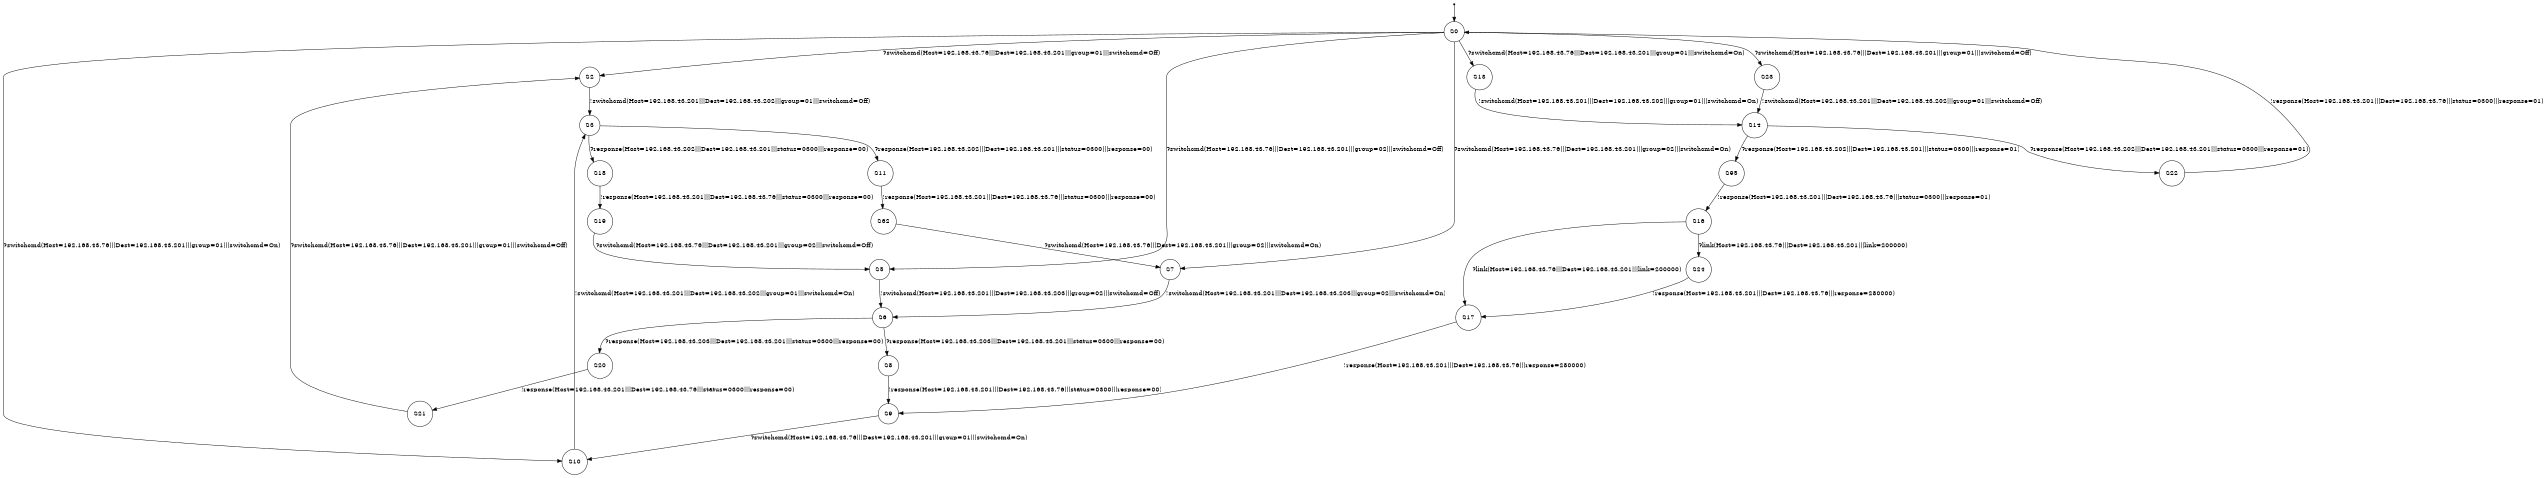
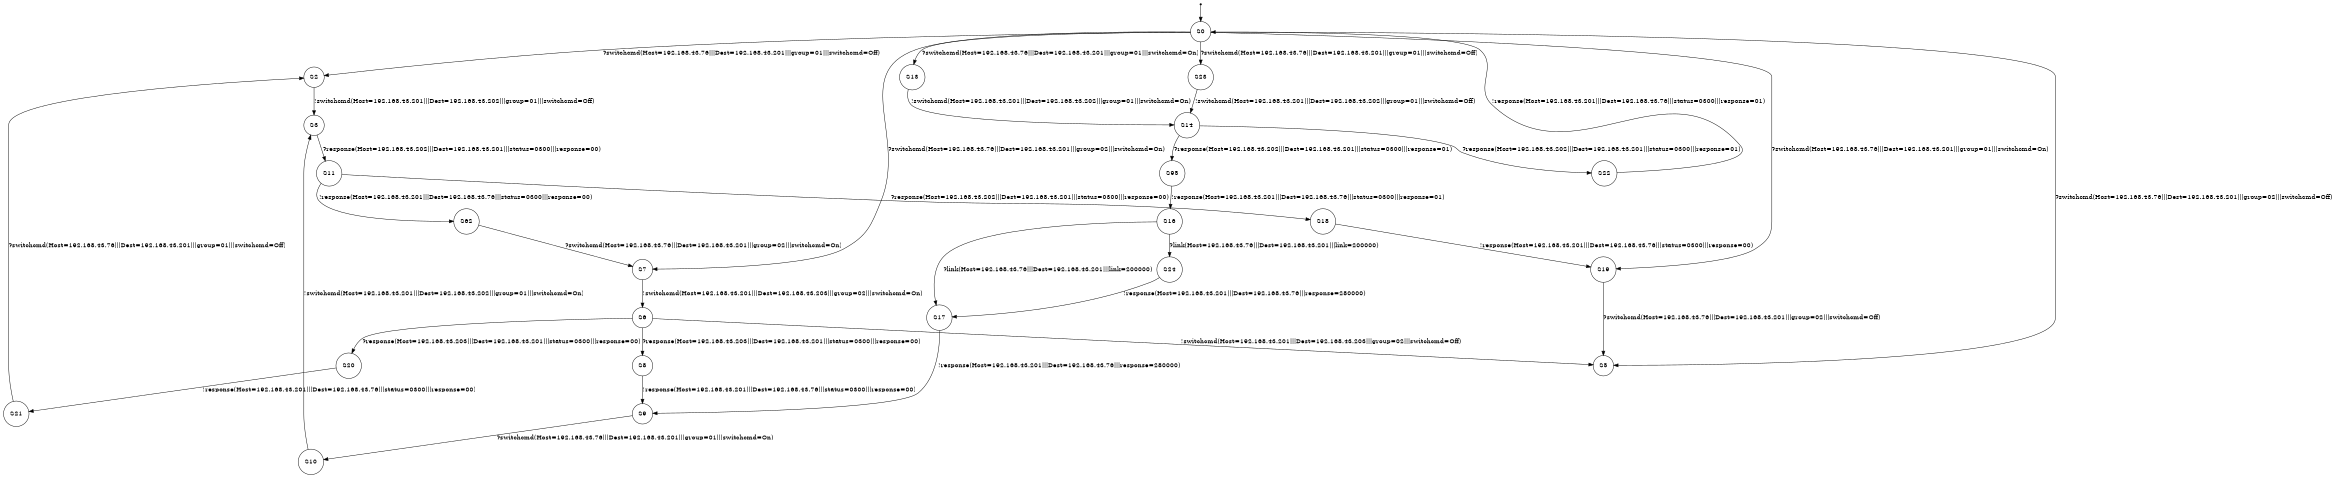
  digraph {
    node [shape=circle]
    S00 [shape=point]
    n2 [label=S0]
    n3 [label=S2]
    n4 [label=S5]
    n5 [label=S7]
    n6 [label=S10]
    n7 [label=S13]
    n8 [label=S23]
    n9 [label=S3]
    n10 [label=S6]
    n11 [label=S14]
    n12 [label=S11]
    n13 [label=S18]
    n14 [label=S62]
    n15 [label=S19]
    n16 [label=S8]
    n17 [label=S20]
    n18 [label=S9]
    n19 [label=S21]
    n20 [label=S95]
    n21 [label=S22]
    n22 [label=S16]
    n23 [label=S17]
    n24 [label=S24]
    S00 -> n2
    n2 -> n3 [label="?switchcmd(Host=192.168.43.76|||Dest=192.168.43.201|||group=01|||switchcmd=Off)"]
    n2 -> n4 [label="?switchcmd(Host=192.168.43.76|||Dest=192.168.43.201|||group=02|||switchcmd=Off)"]
    n2 -> n5 [label="?switchcmd(Host=192.168.43.76|||Dest=192.168.43.201|||group=02|||switchcmd=On)"]
-   n2 -> n6 [label="?switchcmd(Host=192.168.43.76|||Dest=192.168.43.201|||group=01|||switchcmd=On)"]
+   n2 -> n15 [label="?switchcmd(Host=192.168.43.76|||Dest=192.168.43.201|||group=01|||switchcmd=On)"]
    n2 -> n7 [label="?switchcmd(Host=192.168.43.76|||Dest=192.168.43.201|||group=01|||switchcmd=On)"]
    n2 -> n8 [label="?switchcmd(Host=192.168.43.76|||Dest=192.168.43.201|||group=01|||switchcmd=Off)"]
    n3 -> n9 [label="!switchcmd(Host=192.168.43.201|||Dest=192.168.43.202|||group=01|||switchcmd=Off)"]
-   n4 -> n10 [label="!switchcmd(Host=192.168.43.201|||Dest=192.168.43.203|||group=02|||switchcmd=Off)"]
+   n10 -> n4 [label="!switchcmd(Host=192.168.43.201|||Dest=192.168.43.203|||group=02|||switchcmd=Off)"]
    n5 -> n10 [label="!switchcmd(Host=192.168.43.201|||Dest=192.168.43.203|||group=02|||switchcmd=On)"]
    n6 -> n9 [label="!switchcmd(Host=192.168.43.201|||Dest=192.168.43.202|||group=01|||switchcmd=On)"]
    n7 -> n11 [label="!switchcmd(Host=192.168.43.201|||Dest=192.168.43.202|||group=01|||switchcmd=On)"]
    n8 -> n11 [label="!switchcmd(Host=192.168.43.201|||Dest=192.168.43.202|||group=01|||switchcmd=Off)"]
    n9 -> n12 [label="?response(Host=192.168.43.202|||Dest=192.168.43.201|||status=0300|||response=00)"]
-   n9 -> n13 [label="?response(Host=192.168.43.202|||Dest=192.168.43.201|||status=0300|||response=00)"]
+   n12 -> n13 [label="?response(Host=192.168.43.202|||Dest=192.168.43.201|||status=0300|||response=00)"]
    n10 -> n16 [label="?response(Host=192.168.43.203|||Dest=192.168.43.201|||status=0300|||response=00)"]
    n10 -> n17 [label="?response(Host=192.168.43.203|||Dest=192.168.43.201|||status=0300|||response=00)"]
    n11 -> n20 [label="?response(Host=192.168.43.202|||Dest=192.168.43.201|||status=0300|||response=01)"]
    n11 -> n21 [label="?response(Host=192.168.43.202|||Dest=192.168.43.201|||status=0300|||response=01)"]
    n12 -> n14 [label="!response(Host=192.168.43.201|||Dest=192.168.43.76|||status=0300|||response=00)"]
    n13 -> n15 [label="!response(Host=192.168.43.201|||Dest=192.168.43.76|||status=0300|||response=00)"]
    n14 -> n5 [label="?switchcmd(Host=192.168.43.76|||Dest=192.168.43.201|||group=02|||switchcmd=On)"]
    n15 -> n4 [label="?switchcmd(Host=192.168.43.76|||Dest=192.168.43.201|||group=02|||switchcmd=Off)"]
    n16 -> n18 [label="!response(Host=192.168.43.201|||Dest=192.168.43.76|||status=0300|||response=00)"]
    n17 -> n19 [label="!response(Host=192.168.43.201|||Dest=192.168.43.76|||status=0300|||response=00)"]
    n18 -> n6 [label="?switchcmd(Host=192.168.43.76|||Dest=192.168.43.201|||group=01|||switchcmd=On)"]
    n19 -> n3 [label="?switchcmd(Host=192.168.43.76|||Dest=192.168.43.201|||group=01|||switchcmd=Off)"]
    n20 -> n22 [label="!response(Host=192.168.43.201|||Dest=192.168.43.76|||status=0300|||response=01)"]
    n21 -> n2 [label="!response(Host=192.168.43.201|||Dest=192.168.43.76|||status=0300|||response=01)"]
    n22 -> n23 [label="?link(Host=192.168.43.76|||Dest=192.168.43.201|||link=200000)"]
    n22 -> n24 [label="?link(Host=192.168.43.76|||Dest=192.168.43.201|||link=200000)"]
    n23 -> n18 [label="!response(Host=192.168.43.201|||Dest=192.168.43.76|||response=280000)"]
    n24 -> n23 [label="!response(Host=192.168.43.201|||Dest=192.168.43.76|||response=280000)"]
  }
